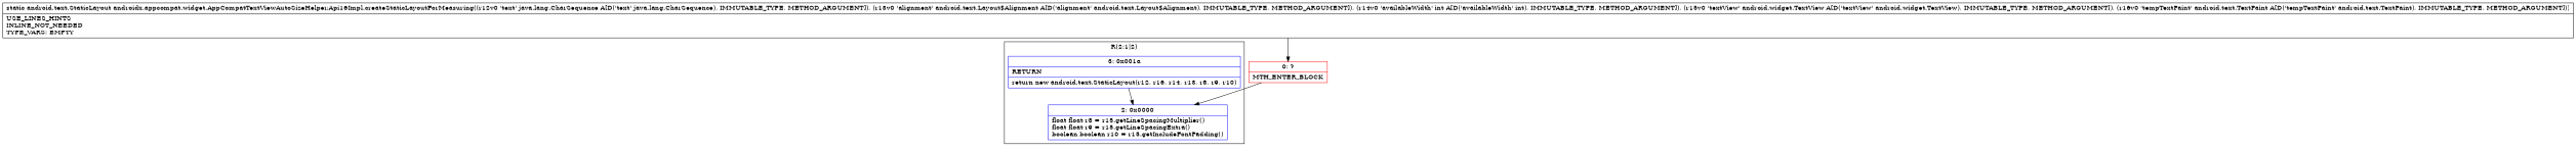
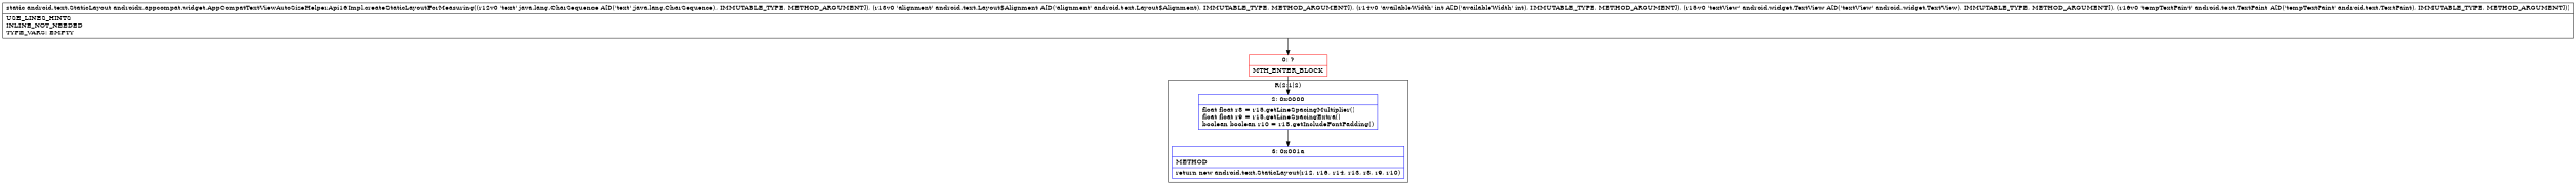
  digraph {
    node [color=blue shape=record]
    n1 [label="{2\:\ 0x0000|float float r8 = r15.getLineSpacingMultiplier()\lfloat float r9 = r15.getLineSpacingExtra()\lboolean boolean r10 = r15.getIncludeFontPadding()\l}"]
-   n2 [label="{3\:\ 0x001a|RETURN\l|return new android.text.StaticLayout(r12, r16, r14, r13, r8, r9, r10)\l}"]
+   n2 [label="{3\:\ 0x001a|METHOD\l|return new android.text.StaticLayout(r12, r16, r14, r13, r8, r9, r10)\l}"]
    n3 [color=red label="{0\:\ ?|MTH_ENTER_BLOCK\l}"]
    n4 [label="{static android.text.StaticLayout androidx.appcompat.widget.AppCompatTextViewAutoSizeHelper.Api16Impl.createStaticLayoutForMeasuring((r12v0 'text' java.lang.CharSequence A[D('text' java.lang.CharSequence), IMMUTABLE_TYPE, METHOD_ARGUMENT]), (r13v0 'alignment' android.text.Layout$Alignment A[D('alignment' android.text.Layout$Alignment), IMMUTABLE_TYPE, METHOD_ARGUMENT]), (r14v0 'availableWidth' int A[D('availableWidth' int), IMMUTABLE_TYPE, METHOD_ARGUMENT]), (r15v0 'textView' android.widget.TextView A[D('textView' android.widget.TextView), IMMUTABLE_TYPE, METHOD_ARGUMENT]), (r16v0 'tempTextPaint' android.text.TextPaint A[D('tempTextPaint' android.text.TextPaint), IMMUTABLE_TYPE, METHOD_ARGUMENT]))  | USE_LINES_HINTS\lINLINE_NOT_NEEDED\lTYPE_VARS: EMPTY\l}" color=""]
    subgraph cluster_1 {
      label="R(2:1|2)"
      n1
      n2
    }
-   n2 -> n1
+   n1 -> n2
    n3 -> n1
    n4 -> n3
  }
